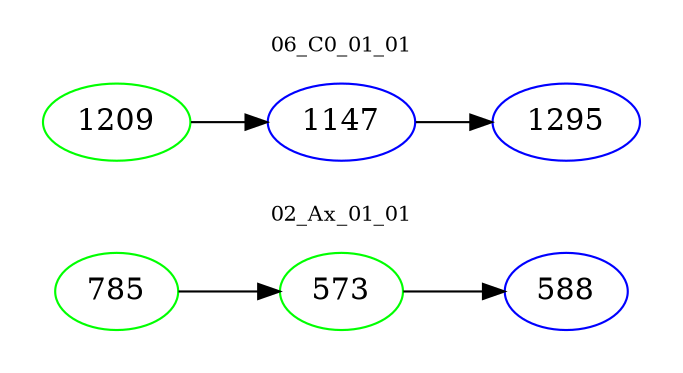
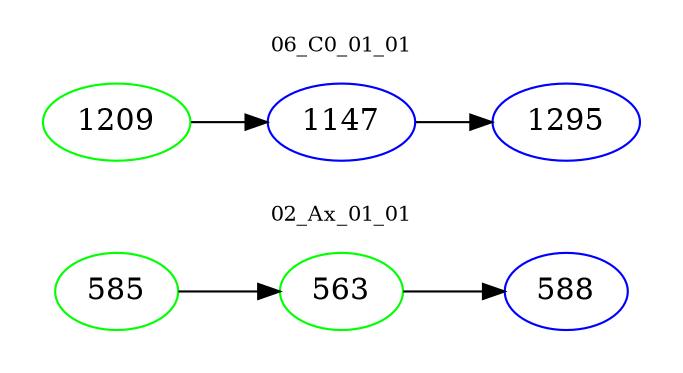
  digraph {
    fontname="DejaVu Serif"
    rankdir=LR
    node [color=green fontname="DejaVu Serif"]
    edge [color=black fontname="DejaVu Serif"]
-   n1 [label=785]
-   n2 [label=573]
+   n1 [label=585]
+   n2 [label=563]
    n3 [color=blue label=588]
    n4 [label=1209]
    n5 [color=blue label=1147]
    n6 [color=blue label=1295]
    subgraph cluster_1 {
      color=white
      fontsize=10
      label="02_Ax_01_01"
      n1
      n2
      n3
    }
    subgraph cluster_2 {
      color=white
      fontsize=10
      label="06_C0_01_01"
      n4
      n5
      n6
    }
    n1 -> n2
    n2 -> n3
    n4 -> n5
    n5 -> n6
  }
